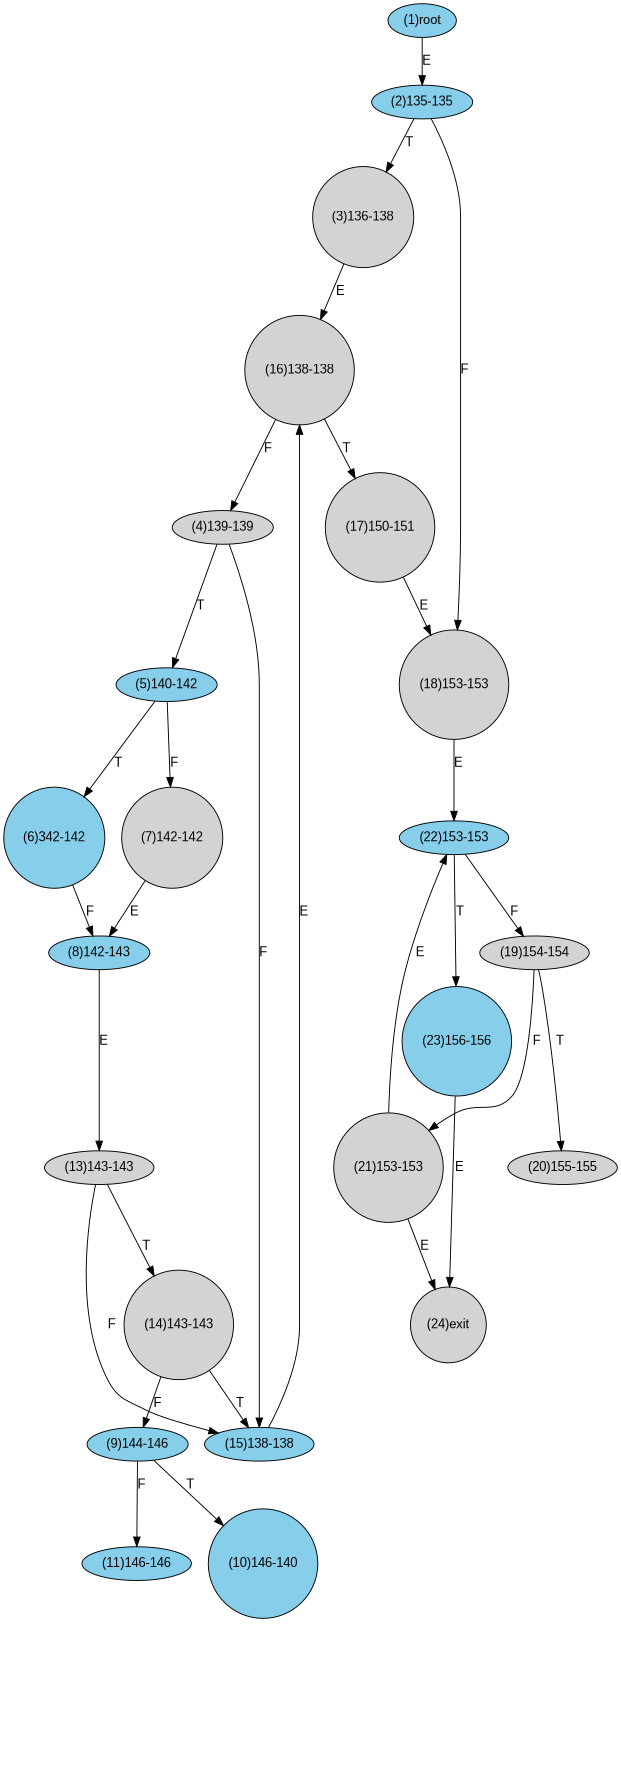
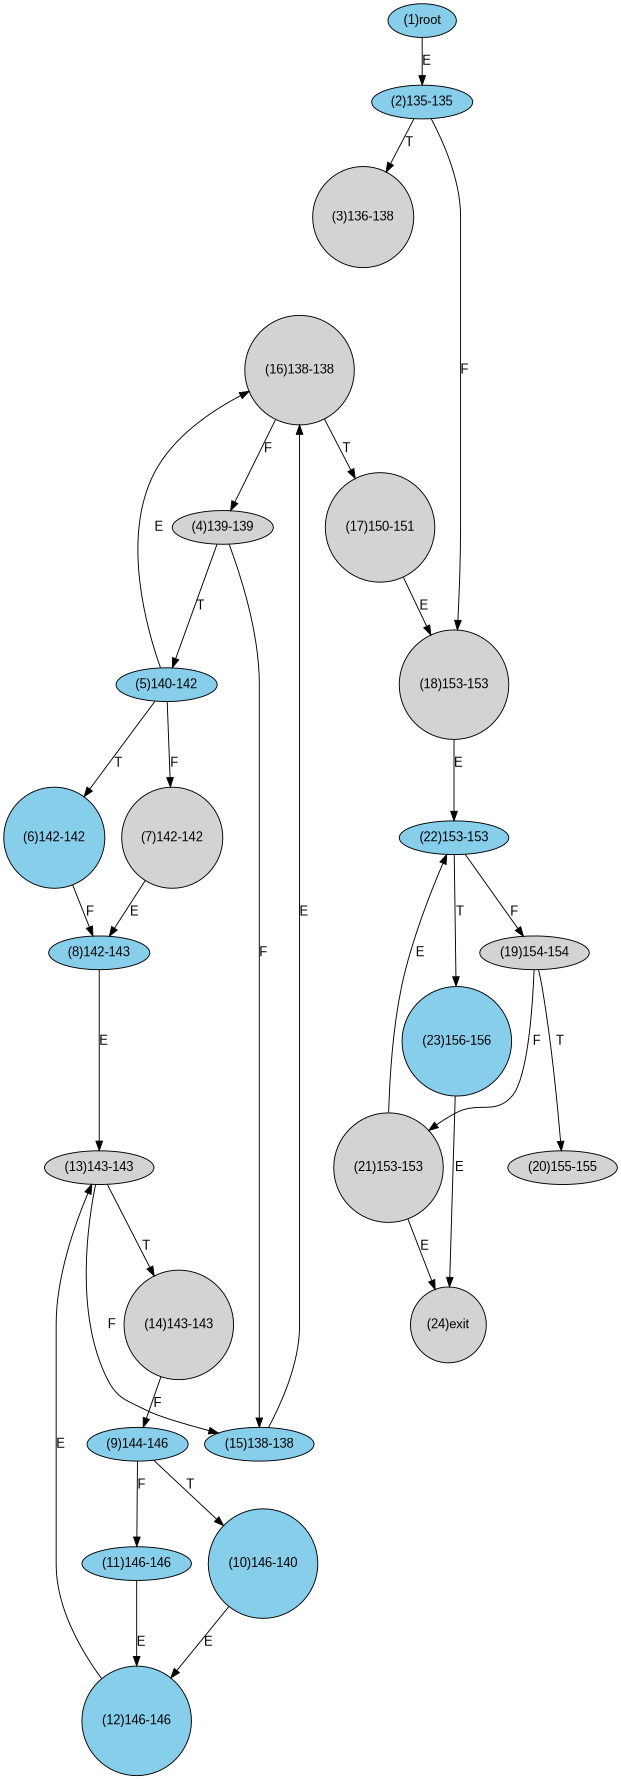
  digraph {
    fontname="Liberation Sans"
    node [fillcolor=skyblue fontname="Liberation Sans" shape=ellipse style=filled]
    edge [fontname="Liberation Sans"]
    n1 [label="(1)root"]
    n2 [label="(2)135-135"]
    n3 [fillcolor=lightgrey label="(3)136-138" shape=circle]
    n4 [fillcolor=lightgrey label="(18)153-153" shape=circle]
    n5 [fillcolor=lightgrey label="(16)138-138" shape=circle]
    n6 [label="(22)153-153"]
    n7 [fillcolor=lightgrey label="(4)139-139"]
    n8 [fillcolor=lightgrey label="(17)150-151" shape=circle]
    n9 [label="(5)140-142"]
    n10 [label="(15)138-138"]
-   n11 [label="(6)342-142" shape=circle]
+   n11 [label="(6)142-142" shape=circle]
    n12 [fillcolor=lightgrey label="(7)142-142" shape=circle]
    n13 [label="(8)142-143"]
    n14 [fillcolor=lightgrey label="(13)143-143"]
    n15 [fillcolor=lightgrey label="(14)143-143" shape=circle]
    n16 [label="(9)144-146"]
    n17 [label="(10)146-140" shape=circle]
    n18 [label="(11)146-146"]
+   n19 [label="(12)146-146" shape=circle]
    n20 [fillcolor=lightgrey label="(19)154-154"]
    n21 [fillcolor=lightgrey label="(21)153-153" shape=circle]
    n22 [fillcolor=lightgrey label="(20)155-155"]
    n23 [fillcolor=lightgrey label="(24)exit" shape=circle]
    n24 [label="(23)156-156" shape=circle]
    n1 -> n2 [label=E]
    n2 -> n3 [label=T]
    n2 -> n4 [label=F]
-   n3 -> n5 [label=E]
+   n9 -> n5 [label=E]
    n4 -> n6 [label=E]
    n5 -> n7 [label=F]
    n5 -> n8 [label=T]
    n6 -> n20 [label=F]
    n6 -> n24 [label=T]
    n7 -> n9 [label=T]
    n7 -> n10 [label=F]
    n8 -> n4 [label=E]
    n9 -> n11 [label=T]
    n9 -> n12 [label=F]
    n10 -> n5 [label=E]
    n11 -> n13 [label=F]
    n12 -> n13 [label=E]
    n13 -> n14 [label=E]
    n14 -> n10 [label=F]
    n14 -> n15 [label=T]
-   n15 -> n10 [label=T]
    n15 -> n16 [label=F]
    n16 -> n17 [label=T]
    n16 -> n18 [label=F]
+   n17 -> n19 [label=E]
+   n18 -> n19 [label=E]
+   n19 -> n14 [label=E]
    n20 -> n21 [label=F]
    n20 -> n22 [label=T]
    n21 -> n6 [label=E]
    n21 -> n23 [label=E]
    n24 -> n23 [label=E]
  }
